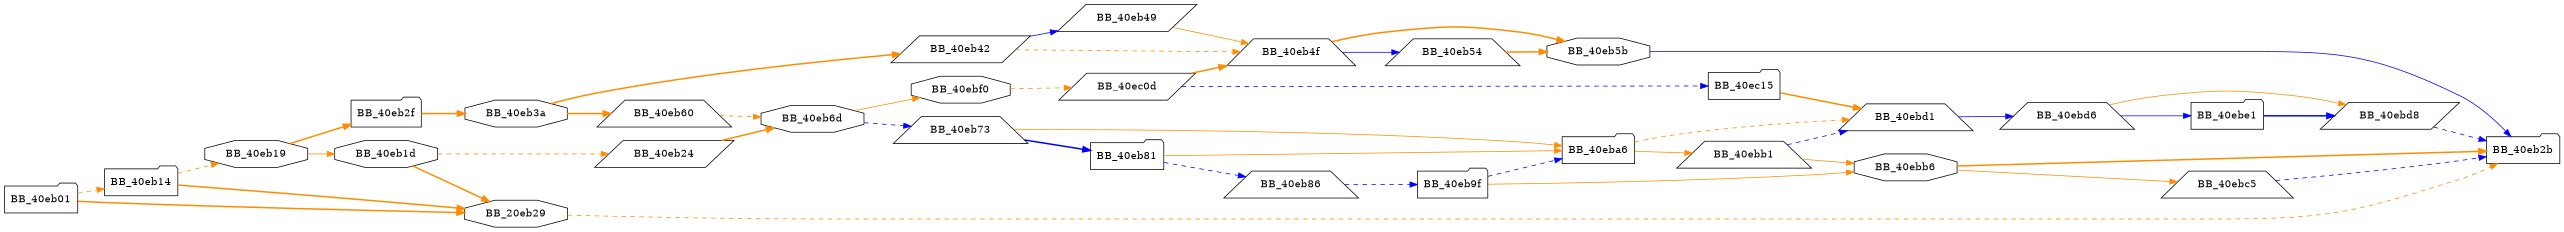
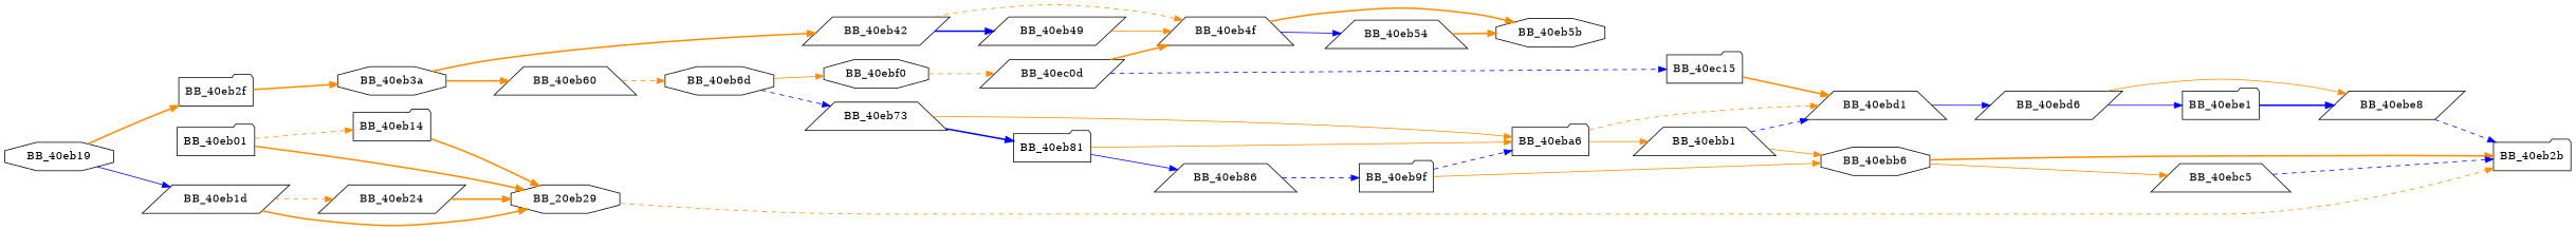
  digraph {
    rankdir=LR
    node [shape=folder]
    edge [color=darkorange style=bold]
    BB_40eb01
    BB_40eb14
    n3 [label=BB_20eb29 shape=octagon]
    BB_40eb19 [shape=octagon]
    BB_40eb2b
-   BB_40eb1d [shape=octagon]
+   BB_40eb1d [shape=parallelogram]
    BB_40eb2f
    BB_40eb24 [shape=parallelogram]
    BB_40eb3a [shape=octagon]
    BB_40eb42 [shape=parallelogram]
    BB_40eb60 [shape=trapezium]
    BB_40eb49 [shape=parallelogram]
    BB_40eb4f [shape=trapezium]
    BB_40eb6d [shape=octagon]
    BB_40eb54 [shape=trapezium]
    BB_40eb5b [shape=octagon]
    BB_40eb73 [shape=trapezium]
    BB_40ebf0 [shape=octagon]
    BB_40eb81
    BB_40eba6
    BB_40ec0d [shape=parallelogram]
    BB_40eb86 [shape=trapezium]
    BB_40ebb1 [shape=trapezium]
    BB_40ebd1 [shape=trapezium]
    BB_40ec15
    BB_40eb9f
    BB_40ebb6 [shape=octagon]
-   BB_40ebd6 [shape=trapezium]
+   BB_40ebd6 [shape=parallelogram]
    BB_40ebc5 [shape=trapezium]
    BB_40ebe1
-   BB_40ebe8 [shape=parallelogram label=BB_40ebd8]
+   BB_40ebe8 [shape=parallelogram]
    BB_40eb01 -> BB_40eb14 [style=dashed]
    BB_40eb01 -> n3
    BB_40eb14 -> n3
-   BB_40eb14 -> BB_40eb19 [style=dashed]
    n3 -> BB_40eb2b [style=dashed]
-   BB_40eb19 -> BB_40eb1d [style=solid]
+   BB_40eb19 -> BB_40eb1d [color=blue style=solid]
    BB_40eb19 -> BB_40eb2f
    BB_40eb1d -> n3
    BB_40eb1d -> BB_40eb24 [style=dashed]
    BB_40eb2f -> BB_40eb3a
-   BB_40eb24 -> BB_40eb6d
+   BB_40eb24 -> n3
    BB_40eb3a -> BB_40eb42
    BB_40eb3a -> BB_40eb60
-   BB_40eb42 -> BB_40eb49 [color=blue style=solid]
+   BB_40eb42 -> BB_40eb49 [color=blue]
    BB_40eb42 -> BB_40eb4f [style=dashed]
    BB_40eb60 -> BB_40eb6d [style=dashed]
    BB_40eb49 -> BB_40eb4f [style=solid]
    BB_40eb4f -> BB_40eb54 [color=blue style=solid]
    BB_40eb4f -> BB_40eb5b
    BB_40eb6d -> BB_40eb73 [color=blue style=dashed]
    BB_40eb6d -> BB_40ebf0 [style=solid]
    BB_40eb54 -> BB_40eb5b
-   BB_40eb5b -> BB_40eb2b [color=blue style=solid]
    BB_40eb73 -> BB_40eb81 [color=blue]
    BB_40eb73 -> BB_40eba6 [style=solid]
    BB_40ebf0 -> BB_40ec0d [style=dashed]
    BB_40eb81 -> BB_40eba6 [style=solid]
-   BB_40eb81 -> BB_40eb86 [color=blue style=dashed]
+   BB_40eb81 -> BB_40eb86 [color=blue style=solid]
    BB_40eba6 -> BB_40ebb1 [style=solid]
    BB_40eba6 -> BB_40ebd1 [style=dashed]
    BB_40ec0d -> BB_40eb4f
    BB_40ec0d -> BB_40ec15 [color=blue style=dashed]
    BB_40eb86 -> BB_40eb9f [color=blue style=dashed]
    BB_40ebb1 -> BB_40ebd1 [color=blue style=dashed]
    BB_40ebb1 -> BB_40ebb6 [style=solid]
    BB_40ebd1 -> BB_40ebd6 [color=blue style=solid]
    BB_40ec15 -> BB_40ebd1
    BB_40eb9f -> BB_40eba6 [color=blue style=dashed]
    BB_40eb9f -> BB_40ebb6 [style=solid]
    BB_40ebb6 -> BB_40eb2b
    BB_40ebb6 -> BB_40ebc5 [style=solid]
    BB_40ebd6 -> BB_40ebe1 [color=blue style=solid]
    BB_40ebd6 -> BB_40ebe8 [style=solid]
    BB_40ebc5 -> BB_40eb2b [color=blue style=dashed]
    BB_40ebe1 -> BB_40ebe8 [color=blue]
    BB_40ebe8 -> BB_40eb2b [color=blue style=dashed]
  }
